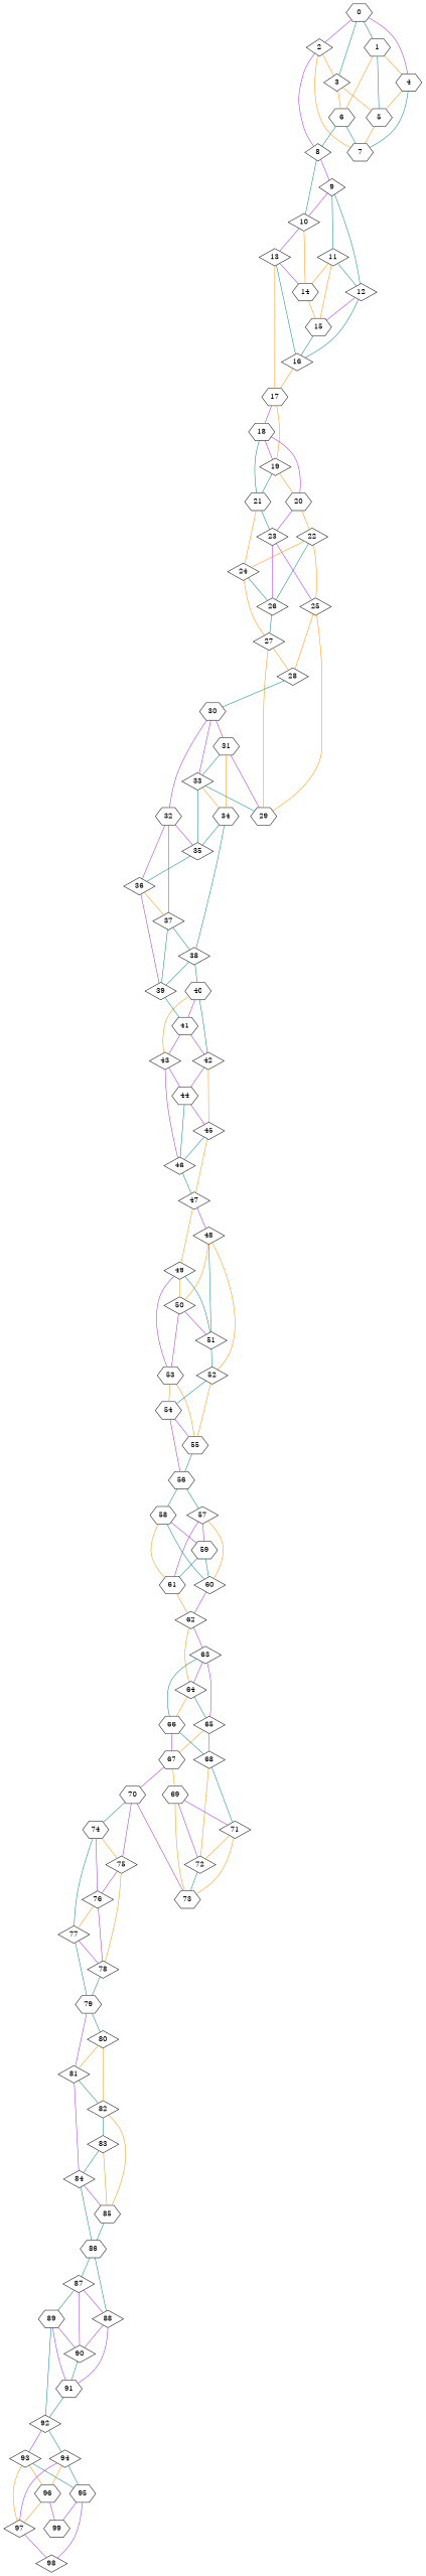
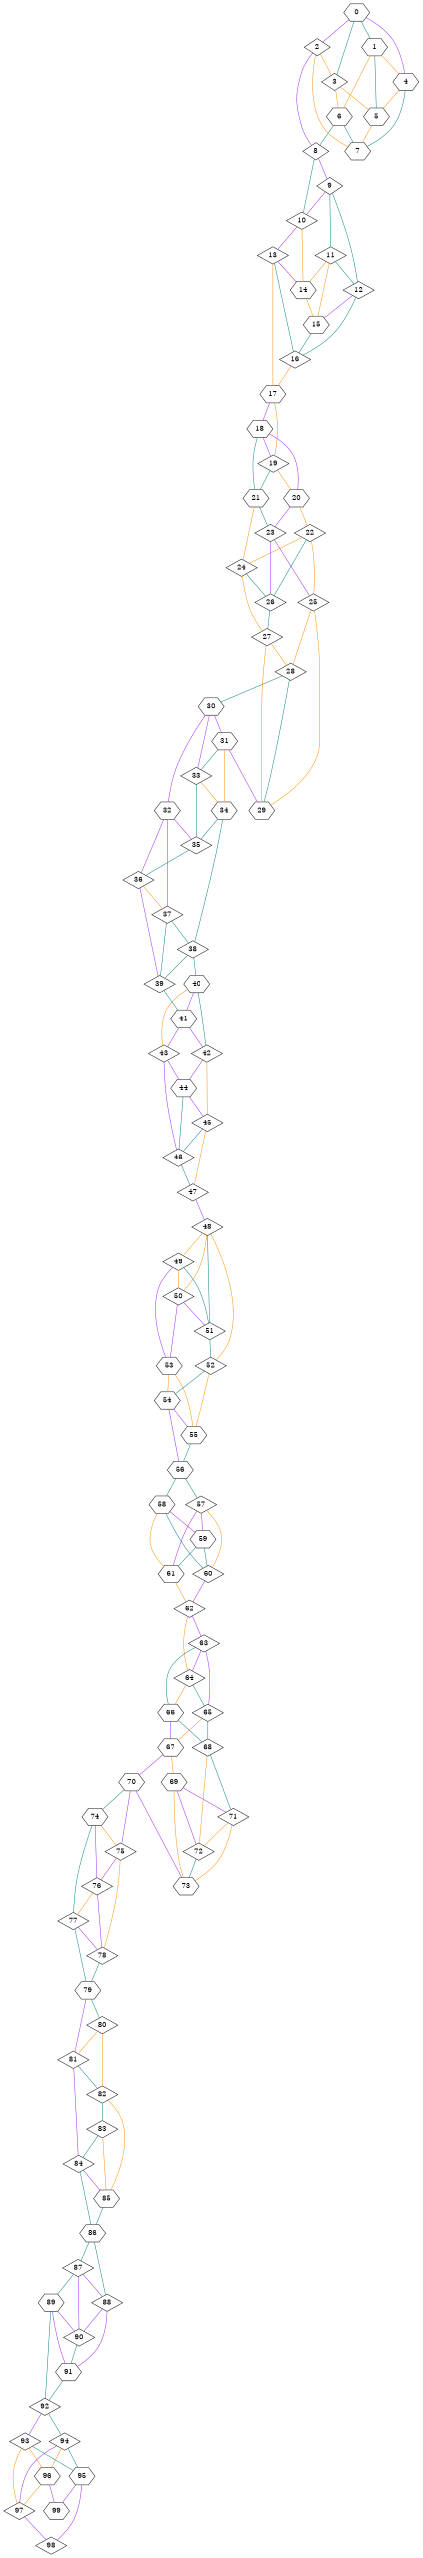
  graph {
    node [shape=diamond]
    edge [color=teal]
    61 [shape=hexagon]
    57
    59 [shape=hexagon]
    60
    62
    64
    63
    67 [shape=hexagon]
    65
    68
    70 [shape=hexagon]
    69 [shape=hexagon]
    72
    71
    73 [shape=hexagon]
    75
    74 [shape=hexagon]
    54 [shape=hexagon]
    55 [shape=hexagon]
    56 [shape=hexagon]
    58 [shape=hexagon]
    66 [shape=hexagon]
    86 [shape=hexagon]
    87
    88
    90
    89 [shape=hexagon]
    91 [shape=hexagon]
    92
    93
    94
    95 [shape=hexagon]
    96 [shape=hexagon]
    97
    98
    99 [shape=hexagon]
    40 [shape=hexagon]
    41 [shape=hexagon]
    43
    42
    44 [shape=hexagon]
    46
    45
    17 [shape=hexagon]
    13
    14 [shape=hexagon]
    16
    18 [shape=hexagon]
    19
    15 [shape=hexagon]
    20 [shape=hexagon]
    21 [shape=hexagon]
    1 [shape=hexagon]
    6 [shape=hexagon]
    4 [shape=hexagon]
    5 [shape=hexagon]
    7 [shape=hexagon]
    8
    10
    9
    23
    22
    24
    26
    25
    27
    28
    29 [shape=hexagon]
    34 [shape=hexagon]
    35
    38
    36
    39
    37
    78
    76
    79 [shape=hexagon]
    77
    80
    81
    82
    84
    83
    85 [shape=hexagon]
    47
    49
    48
    30 [shape=hexagon]
    31 [shape=hexagon]
    53 [shape=hexagon]
    50
    51
    52
    0 [shape=hexagon]
    3
    2
    32 [shape=hexagon]
    33
    11
    12
    61 -- 62 [color=darkorange]
    57 -- 61 [color=purple]
    57 -- 59 [color=purple]
    57 -- 60 [color=darkorange]
    59 -- 61
    59 -- 60
    60 -- 62 [color=purple]
    62 -- 64 [color=darkorange]
    62 -- 63 [color=purple]
    64 -- 65
    64 -- 66 [color=darkorange]
    63 -- 64 [color=purple]
    63 -- 65 [color=purple]
    63 -- 66
    67 -- 70 [color=purple]
    67 -- 69 [color=darkorange]
    65 -- 67 [color=darkorange]
    65 -- 68
    68 -- 72 [color=darkorange]
    68 -- 71
    70 -- 73 [color=purple]
    70 -- 75 [color=purple]
    70 -- 74
    69 -- 72 [color=purple]
    69 -- 71 [color=purple]
    69 -- 73 [color=darkorange]
    72 -- 73
    71 -- 72 [color=darkorange]
    71 -- 73 [color=darkorange]
    75 -- 78 [color=darkorange]
    75 -- 76 [color=purple]
    74 -- 75 [color=darkorange]
    74 -- 76 [color=purple]
    74 -- 77
    54 -- 55 [color=purple]
    54 -- 56 [color=purple]
    55 -- 56
    56 -- 57
    56 -- 58
    58 -- 61 [color=darkorange]
    58 -- 59 [color=purple]
    58 -- 60
    66 -- 67 [color=purple]
    66 -- 68
    86 -- 87
    86 -- 88
    87 -- 88 [color=purple]
    87 -- 90 [color=purple]
    87 -- 89
    88 -- 90 [color=purple]
    88 -- 91 [color=purple]
    90 -- 91
    89 -- 90 [color=purple]
    89 -- 91 [color=purple]
    89 -- 92
    91 -- 92
    92 -- 93 [color=purple]
    92 -- 94
    93 -- 95
    93 -- 96 [color=darkorange]
    93 -- 97 [color=darkorange]
    94 -- 95
    94 -- 96 [color=darkorange]
    94 -- 97 [color=purple]
    95 -- 98 [color=purple]
    95 -- 99 [color=purple]
    96 -- 97 [color=darkorange]
    96 -- 99 [color=purple]
    97 -- 98 [color=purple]
    40 -- 41 [color=purple]
    40 -- 43 [color=darkorange]
    40 -- 42
    41 -- 43 [color=purple]
    41 -- 42 [color=purple]
    43 -- 44 [color=purple]
    43 -- 46 [color=purple]
    42 -- 44 [color=purple]
    42 -- 45 [color=darkorange]
    44 -- 46
    44 -- 45 [color=purple]
    46 -- 47
    45 -- 46
    45 -- 47 [color=darkorange]
    17 -- 18 [color=purple]
    17 -- 19 [color=darkorange]
    13 -- 17 [color=darkorange]
    13 -- 14 [color=purple]
    13 -- 16
    14 -- 15 [color=darkorange]
    16 -- 17 [color=darkorange]
    18 -- 19 [color=purple]
    18 -- 20 [color=purple]
    18 -- 21
    19 -- 20 [color=darkorange]
    19 -- 21
    15 -- 16
    20 -- 23 [color=purple]
    20 -- 22 [color=darkorange]
    21 -- 23
    21 -- 24 [color=darkorange]
    1 -- 6 [color=darkorange]
    1 -- 4 [color=darkorange]
    1 -- 5
    6 -- 7
    6 -- 8
    4 -- 5 [color=darkorange]
    4 -- 7
    5 -- 7 [color=darkorange]
    8 -- 10
    8 -- 9 [color=purple]
    10 -- 13 [color=purple]
    10 -- 14 [color=darkorange]
    9 -- 10 [color=purple]
    9 -- 11
    9 -- 12
    23 -- 26 [color=purple]
    23 -- 25 [color=purple]
    22 -- 24 [color=darkorange]
    22 -- 26
    22 -- 25 [color=darkorange]
    24 -- 26
    24 -- 27 [color=darkorange]
    26 -- 27
    25 -- 28 [color=darkorange]
    25 -- 29 [color=darkorange]
    27 -- 28 [color=darkorange]
    27 -- 29 [color=darkorange]
-   33 -- 29
+   28 -- 29
    28 -- 30
    29 -- 31 [color=purple]
    34 -- 35
    34 -- 38
    35 -- 36
    38 -- 40
    38 -- 39
    36 -- 39 [color=purple]
    36 -- 37 [color=darkorange]
    39 -- 41
    37 -- 38
    37 -- 39
    78 -- 79
    76 -- 78 [color=purple]
    76 -- 77 [color=darkorange]
    79 -- 80
    79 -- 81 [color=purple]
    77 -- 78 [color=purple]
    77 -- 79
    80 -- 81 [color=darkorange]
    80 -- 82 [color=darkorange]
    81 -- 82
    81 -- 84 [color=purple]
    82 -- 83
    82 -- 85 [color=darkorange]
    84 -- 86
    84 -- 85 [color=purple]
    83 -- 84
    83 -- 85 [color=darkorange]
    85 -- 86
-   47 -- 49 [color=darkorange]
+   48 -- 49 [color=darkorange]
    47 -- 48 [color=purple]
    49 -- 53 [color=purple]
    49 -- 50 [color=darkorange]
    49 -- 51
    48 -- 50 [color=darkorange]
    48 -- 51
    48 -- 52 [color=darkorange]
    30 -- 31 [color=purple]
    30 -- 32 [color=purple]
    30 -- 33 [color=purple]
    31 -- 34 [color=darkorange]
    31 -- 33
    53 -- 54 [color=darkorange]
    53 -- 55 [color=darkorange]
    50 -- 53 [color=purple]
    50 -- 51 [color=purple]
    51 -- 52
    52 -- 54
    52 -- 55 [color=darkorange]
    0 -- 1
    0 -- 4 [color=purple]
    0 -- 3
    0 -- 2 [color=purple]
    3 -- 6 [color=darkorange]
    3 -- 5 [color=darkorange]
    2 -- 7 [color=darkorange]
    2 -- 8 [color=purple]
    2 -- 3 [color=darkorange]
    32 -- 35 [color=purple]
    32 -- 36 [color=purple]
    32 -- 37 [color=purple]
    33 -- 34 [color=darkorange]
    33 -- 35
    11 -- 14 [color=darkorange]
    11 -- 15 [color=darkorange]
    11 -- 12
    12 -- 16
    12 -- 15 [color=purple]
  }
